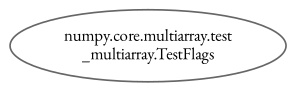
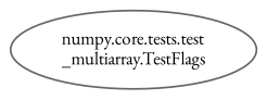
  digraph {
    rankdir=LR
    fontname="EB Garamond"
-   n1 [color=grey40 fillcolor=white fontname="EB Garamond" fontsize=10 height=0.2 label="numpy.core.multiarray.test\l_multiarray.TestFlags" shape=ellipse style=filled width=0.4]
+   n1 [color=grey40 fillcolor=white fontname="EB Garamond" fontsize=10 height=0.2 label="numpy.core.tests.test\l_multiarray.TestFlags" shape=ellipse style=filled width=0.4]
  }
